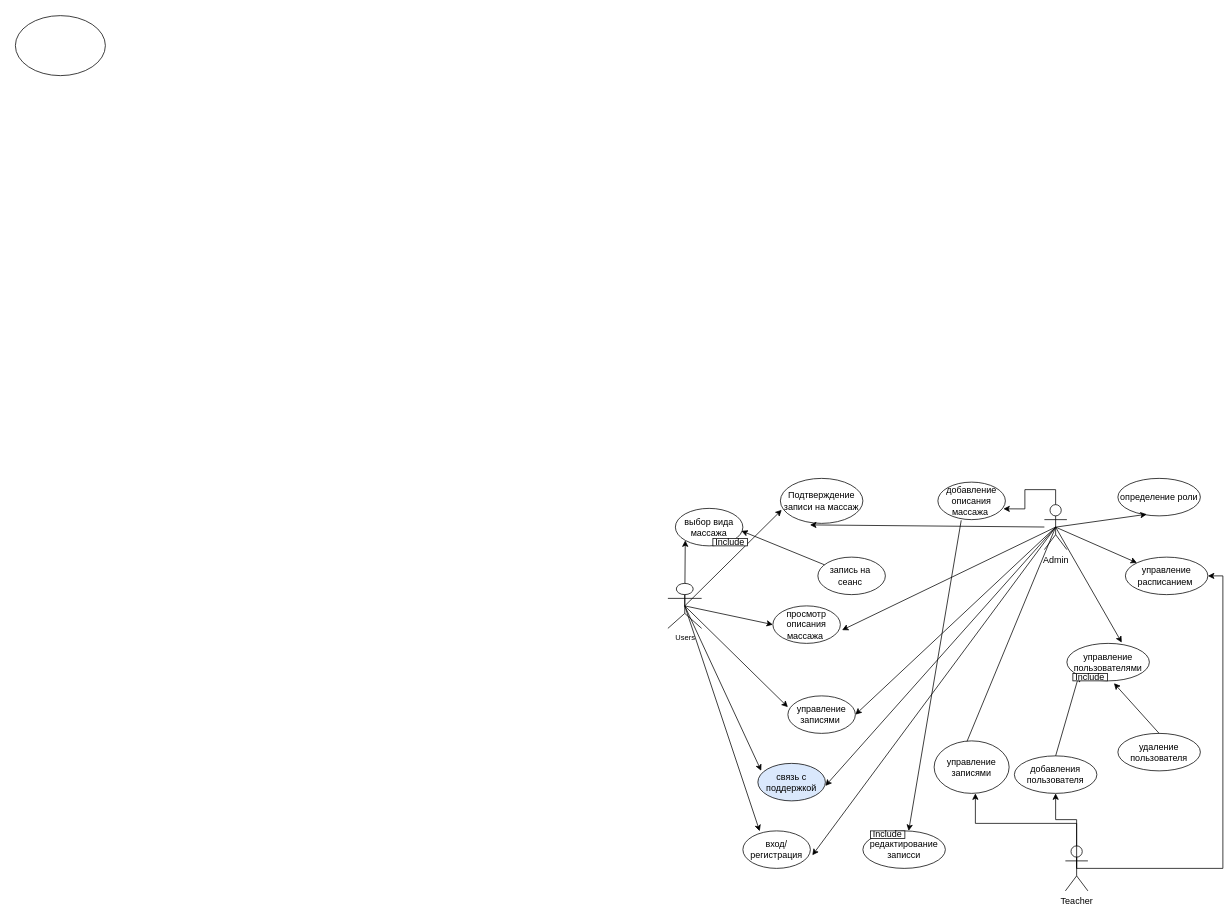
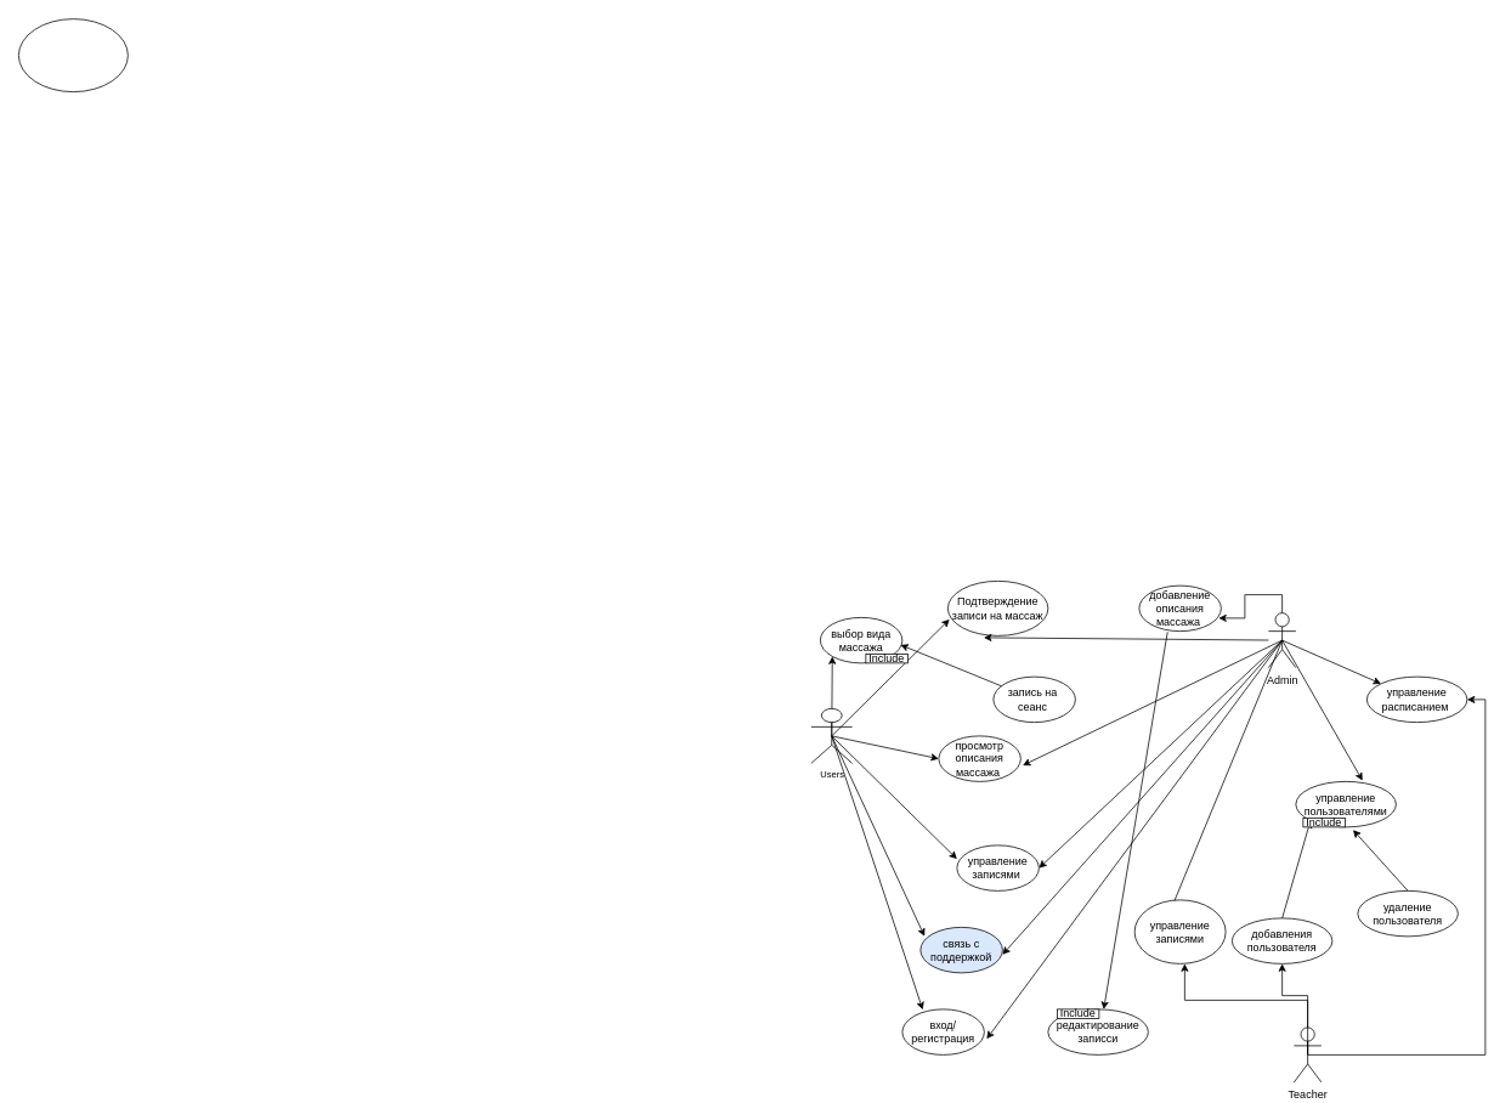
  <mxCell id="0" />
  <mxCell id="1" parent="0" />
  <mxCell id="2" value="" style="ellipse;whiteSpace=wrap;html=1;" parent="1" vertex="1"><mxGeometry x="20" y="20" width="120" height="80" as="geometry" /></mxCell>
  <mxCell id="3" style="edgeStyle=none;rounded=0;orthogonalLoop=1;jettySize=auto;html=1;exitX=0.5;exitY=0.5;exitDx=0;exitDy=0;exitPerimeter=0;entryX=0;entryY=1;entryDx=0;entryDy=0;" edge="1" parent="1" source="5" target="7"><mxGeometry relative="1" as="geometry" /></mxCell>
  <mxCell id="4" style="edgeStyle=none;rounded=0;orthogonalLoop=1;jettySize=auto;html=1;exitX=0.5;exitY=0.5;exitDx=0;exitDy=0;exitPerimeter=0;entryX=0;entryY=0.5;entryDx=0;entryDy=0;" edge="1" parent="1" source="5" target="29"><mxGeometry relative="1" as="geometry" /></mxCell>
  <mxCell id="5" value="Users" style="shape=umlActor;verticalLabelPosition=bottom;verticalAlign=top;html=1;fontStyle=0;fontSize=10;" vertex="1" parent="1"><mxGeometry x="890" y="777" width="45" height="60" as="geometry" /></mxCell>
  <mxCell id="6" value="вход/регистрация" style="ellipse;whiteSpace=wrap;html=1;" vertex="1" parent="1"><mxGeometry x="990" y="1107" width="90" height="50" as="geometry" /></mxCell>
  <mxCell id="7" value="выбор вида массажа" style="ellipse;whiteSpace=wrap;html=1;" vertex="1" parent="1"><mxGeometry x="900" y="677" width="90" height="50" as="geometry" /></mxCell>
  <mxCell id="8" value="запись на&amp;nbsp; сеанс&amp;nbsp;" style="ellipse;whiteSpace=wrap;html=1;" vertex="1" parent="1"><mxGeometry x="1090" y="742" width="90" height="50" as="geometry" /></mxCell>
  <mxCell id="9" style="edgeStyle=none;rounded=0;orthogonalLoop=1;jettySize=auto;html=1;exitX=0.5;exitY=0.5;exitDx=0;exitDy=0;exitPerimeter=0;entryX=1;entryY=0.5;entryDx=0;entryDy=0;" edge="1" parent="1" source="12" target="26"><mxGeometry relative="1" as="geometry" /></mxCell>
  <mxCell id="10" style="edgeStyle=none;rounded=0;orthogonalLoop=1;jettySize=auto;html=1;exitX=0.5;exitY=0.5;exitDx=0;exitDy=0;exitPerimeter=0;entryX=0.5;entryY=0;entryDx=0;entryDy=0;" edge="1" parent="1" source="12"><mxGeometry relative="1" as="geometry"><mxPoint x="1285" y="997" as="targetPoint" /></mxGeometry></mxCell>
  <mxCell id="11" style="edgeStyle=none;rounded=0;orthogonalLoop=1;jettySize=auto;html=1;exitX=0.5;exitY=0.5;exitDx=0;exitDy=0;exitPerimeter=0;" edge="1" parent="1" source="12" target="28"><mxGeometry relative="1" as="geometry" /></mxCell>
  <mxCell id="12" value="Admin" style="shape=umlActor;verticalLabelPosition=bottom;verticalAlign=top;html=1;outlineConnect=0;" vertex="1" parent="1"><mxGeometry x="1392" y="672" width="30" height="60" as="geometry" /></mxCell>
  <mxCell id="13" value="Подтверждение записи на массаж" style="ellipse;whiteSpace=wrap;html=1;" vertex="1" parent="1"><mxGeometry x="1040" y="637" width="110" height="60" as="geometry" /></mxCell>
  <mxCell id="14" value="" style="endArrow=classic;html=1;rounded=0;entryX=0.359;entryY=1.034;entryDx=0;entryDy=0;entryPerimeter=0;" edge="1" parent="1" source="12" target="13"><mxGeometry width="50" height="50" relative="1" as="geometry"><mxPoint x="1160" y="897" as="sourcePoint" /><mxPoint x="1210" y="847" as="targetPoint" /></mxGeometry></mxCell>
  <mxCell id="15" style="edgeStyle=none;rounded=0;orthogonalLoop=1;jettySize=auto;html=1;exitX=0.5;exitY=0.5;exitDx=0;exitDy=0;exitPerimeter=0;entryX=1.029;entryY=0.65;entryDx=0;entryDy=0;entryPerimeter=0;" edge="1" parent="1" source="12" target="6"><mxGeometry relative="1" as="geometry" /></mxCell>
  <mxCell id="16" value="управление пользователями" style="ellipse;whiteSpace=wrap;html=1;" vertex="1" parent="1"><mxGeometry x="1422" y="857" width="110" height="50" as="geometry" /></mxCell>
  <mxCell id="17" style="edgeStyle=none;rounded=0;orthogonalLoop=1;jettySize=auto;html=1;exitX=0.5;exitY=0.5;exitDx=0;exitDy=0;exitPerimeter=0;entryX=0.665;entryY=-0.021;entryDx=0;entryDy=0;entryPerimeter=0;" edge="1" parent="1" source="12" target="16"><mxGeometry relative="1" as="geometry" /></mxCell>
  <mxCell id="18" value="удаление пользователя" style="ellipse;whiteSpace=wrap;html=1;" vertex="1" parent="1"><mxGeometry x="1490" y="977" width="110" height="50" as="geometry" /></mxCell>
  <mxCell id="19" style="edgeStyle=none;rounded=0;orthogonalLoop=1;jettySize=auto;html=1;exitX=0.5;exitY=0;exitDx=0;exitDy=0;entryX=0.571;entryY=1.063;entryDx=0;entryDy=0;entryPerimeter=0;" edge="1" parent="1" source="18" target="16"><mxGeometry relative="1" as="geometry" /></mxCell>
  <mxCell id="20" value="связь с поддержкой" style="ellipse;whiteSpace=wrap;html=1;fillColor=#dae8fc;" vertex="1" parent="1"><mxGeometry x="1010" y="1017" width="90" height="50" as="geometry" /></mxCell>
  <mxCell id="21" style="edgeStyle=none;rounded=0;orthogonalLoop=1;jettySize=auto;html=1;exitX=0.5;exitY=0.5;exitDx=0;exitDy=0;exitPerimeter=0;entryX=0.049;entryY=0.197;entryDx=0;entryDy=0;entryPerimeter=0;" edge="1" parent="1" source="5" target="20"><mxGeometry relative="1" as="geometry" /></mxCell>
  <mxCell id="22" style="edgeStyle=none;rounded=0;orthogonalLoop=1;jettySize=auto;html=1;exitX=0.5;exitY=0.5;exitDx=0;exitDy=0;exitPerimeter=0;entryX=0.249;entryY=0.009;entryDx=0;entryDy=0;entryPerimeter=0;" edge="1" parent="1" source="5" target="6"><mxGeometry relative="1" as="geometry" /></mxCell>
  <mxCell id="23" style="edgeStyle=none;rounded=0;orthogonalLoop=1;jettySize=auto;html=1;exitX=0.5;exitY=0.5;exitDx=0;exitDy=0;exitPerimeter=0;entryX=1;entryY=0.6;entryDx=0;entryDy=0;entryPerimeter=0;" edge="1" parent="1" source="12" target="20"><mxGeometry relative="1" as="geometry" /></mxCell>
  <mxCell id="24" style="edgeStyle=none;rounded=0;orthogonalLoop=1;jettySize=auto;html=1;exitX=0.5;exitY=0;exitDx=0;exitDy=0;entryX=0;entryY=1;entryDx=0;entryDy=0;" edge="1" parent="1" source="25" target="16"><mxGeometry relative="1" as="geometry" /></mxCell>
  <mxCell id="25" value="добавления пользователя" style="ellipse;whiteSpace=wrap;html=1;" vertex="1" parent="1"><mxGeometry x="1352" y="1007" width="110" height="50" as="geometry" /></mxCell>
  <mxCell id="26" value="управление записями&amp;nbsp;" style="ellipse;whiteSpace=wrap;html=1;" vertex="1" parent="1"><mxGeometry x="1050" y="927" width="90" height="50" as="geometry" /></mxCell>
  <mxCell id="27" style="edgeStyle=none;rounded=0;orthogonalLoop=1;jettySize=auto;html=1;exitX=0.5;exitY=0.5;exitDx=0;exitDy=0;exitPerimeter=0;entryX=0;entryY=0.3;entryDx=0;entryDy=0;entryPerimeter=0;" edge="1" parent="1" source="5" target="26"><mxGeometry relative="1" as="geometry" /></mxCell>
  <mxCell id="28" value="управление расписанием&amp;nbsp;" style="ellipse;whiteSpace=wrap;html=1;" vertex="1" parent="1"><mxGeometry x="1500" y="742" width="110" height="50" as="geometry" /></mxCell>
  <mxCell id="29" value="просмотр описания массажа&amp;nbsp;" style="ellipse;whiteSpace=wrap;html=1;" vertex="1" parent="1"><mxGeometry x="1030" y="807" width="90" height="50" as="geometry" /></mxCell>
  <mxCell id="30" style="edgeStyle=none;rounded=0;orthogonalLoop=1;jettySize=auto;html=1;entryX=1.025;entryY=0.646;entryDx=0;entryDy=0;entryPerimeter=0;exitX=0.5;exitY=0.5;exitDx=0;exitDy=0;exitPerimeter=0;" edge="1" parent="1" source="12" target="29"><mxGeometry relative="1" as="geometry"><mxPoint x="1415" y="767" as="sourcePoint" /></mxGeometry></mxCell>
  <mxCell id="31" style="edgeStyle=none;rounded=0;orthogonalLoop=1;jettySize=auto;html=1;exitX=0.5;exitY=0.5;exitDx=0;exitDy=0;exitPerimeter=0;entryX=0.016;entryY=0.7;entryDx=0;entryDy=0;entryPerimeter=0;" edge="1" parent="1" source="5" target="13"><mxGeometry relative="1" as="geometry" /></mxCell>
- <mxCell id="32" value="определение роли" style="ellipse;whiteSpace=wrap;html=1;" vertex="1" parent="1"><mxGeometry x="1490" y="637" width="110" height="50" as="geometry" /></mxCell>
- <mxCell id="33" style="edgeStyle=none;rounded=0;orthogonalLoop=1;jettySize=auto;html=1;exitX=0.5;exitY=0.5;exitDx=0;exitDy=0;exitPerimeter=0;entryX=0.35;entryY=0.957;entryDx=0;entryDy=0;entryPerimeter=0;" edge="1" parent="1" source="12" target="32"><mxGeometry relative="1" as="geometry" /></mxCell>
  <mxCell id="34" value="добавление описания массажа&amp;nbsp;" style="ellipse;whiteSpace=wrap;html=1;" vertex="1" parent="1"><mxGeometry x="1250" y="642" width="90" height="50" as="geometry" /></mxCell>
  <mxCell id="35" style="edgeStyle=orthogonalEdgeStyle;rounded=0;orthogonalLoop=1;jettySize=auto;html=1;exitX=0.5;exitY=0.5;exitDx=0;exitDy=0;exitPerimeter=0;entryX=1;entryY=0.5;entryDx=0;entryDy=0;" edge="1" parent="1" source="37" target="28"><mxGeometry relative="1" as="geometry" /></mxCell>
  <mxCell id="36" style="edgeStyle=orthogonalEdgeStyle;rounded=0;orthogonalLoop=1;jettySize=auto;html=1;exitX=0.5;exitY=0.5;exitDx=0;exitDy=0;exitPerimeter=0;" edge="1" parent="1" source="37"><mxGeometry relative="1" as="geometry"><mxPoint x="1300" y="1057" as="targetPoint" /><Array as="points"><mxPoint x="1435" y="1097" /><mxPoint x="1300" y="1097" /></Array></mxGeometry></mxCell>
  <mxCell id="37" value="Teacher" style="shape=umlActor;verticalLabelPosition=bottom;verticalAlign=top;html=1;outlineConnect=0;" vertex="1" parent="1"><mxGeometry x="1420" y="1127" width="30" height="60" as="geometry" /></mxCell>
  <mxCell id="38" value="редактирование записси" style="ellipse;whiteSpace=wrap;html=1;" vertex="1" parent="1"><mxGeometry x="1150" y="1107" width="110" height="50" as="geometry" /></mxCell>
  <mxCell id="39" style="edgeStyle=orthogonalEdgeStyle;rounded=0;orthogonalLoop=1;jettySize=auto;html=1;exitX=0.5;exitY=0.5;exitDx=0;exitDy=0;exitPerimeter=0;" edge="1" parent="1" source="37" target="25"><mxGeometry relative="1" as="geometry" /></mxCell>
  <mxCell id="40" style="edgeStyle=none;rounded=0;orthogonalLoop=1;jettySize=auto;html=1;entryX=0;entryY=1;entryDx=0;entryDy=0;" edge="1" parent="1" source="8"><mxGeometry relative="1" as="geometry"><mxPoint x="980" y="794" as="sourcePoint" /><mxPoint x="988" y="707" as="targetPoint" /></mxGeometry></mxCell>
  <mxCell id="41" value="Include" style="rounded=0;whiteSpace=wrap;html=1;" vertex="1" parent="1"><mxGeometry x="950" y="717" width="46" height="10" as="geometry" /></mxCell>
  <mxCell id="42" value="Include" style="rounded=0;whiteSpace=wrap;html=1;" vertex="1" parent="1"><mxGeometry x="1430" y="897" width="46" height="10" as="geometry" /></mxCell>
  <mxCell id="43" value="Include" style="rounded=0;whiteSpace=wrap;html=1;" vertex="1" parent="1"><mxGeometry x="1160" y="1107" width="46" height="10" as="geometry" /></mxCell>
  <mxCell id="44" value="" style="endArrow=classic;html=1;rounded=0;entryX=0.555;entryY=0;entryDx=0;entryDy=0;entryPerimeter=0;exitX=0.346;exitY=1.018;exitDx=0;exitDy=0;exitPerimeter=0;" edge="1" parent="1" source="34" target="38"><mxGeometry width="50" height="50" relative="1" as="geometry"><mxPoint x="1304.5" y="1006" as="sourcePoint" /><mxPoint x="1143.5" y="857" as="targetPoint" /></mxGeometry></mxCell>
  <mxCell id="45" style="edgeStyle=orthogonalEdgeStyle;rounded=0;orthogonalLoop=1;jettySize=auto;html=1;exitX=0.5;exitY=0;exitDx=0;exitDy=0;exitPerimeter=0;entryX=0.97;entryY=0.713;entryDx=0;entryDy=0;entryPerimeter=0;" edge="1" parent="1" source="12" target="34"><mxGeometry relative="1" as="geometry" /></mxCell>
  <mxCell id="46" value="управление записями" style="ellipse;whiteSpace=wrap;html=1;" vertex="1" parent="1"><mxGeometry x="1245" y="987" width="100" height="70" as="geometry" /></mxCell>
